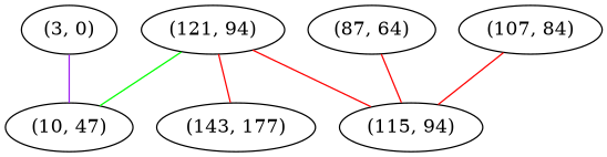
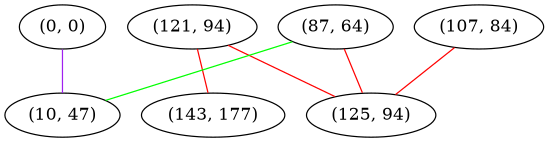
  graph {
    edge [color=red weight=1]
-   "(0, 0)" [label="(3, 0)"]
+   "(0, 0)"
    "(10, 47)"
    "(121, 94)"
    n4 [label="(143, 177)"]
-   "(115, 94)"
+   "(115, 94)" [label="(125, 94)"]
    n6 [label="(87, 64)"]
    n7 [label="(107, 84)"]
    "(0, 0)" -- "(10, 47)" [color=purple weight=4]
-   "(121, 94)" -- "(10, 47)" [color=green weight=2]
+   n6 -- "(10, 47)" [color=green weight=2]
    "(121, 94)" -- n4
    "(121, 94)" -- "(115, 94)"
    n6 -- "(115, 94)"
    n7 -- "(115, 94)"
  }
